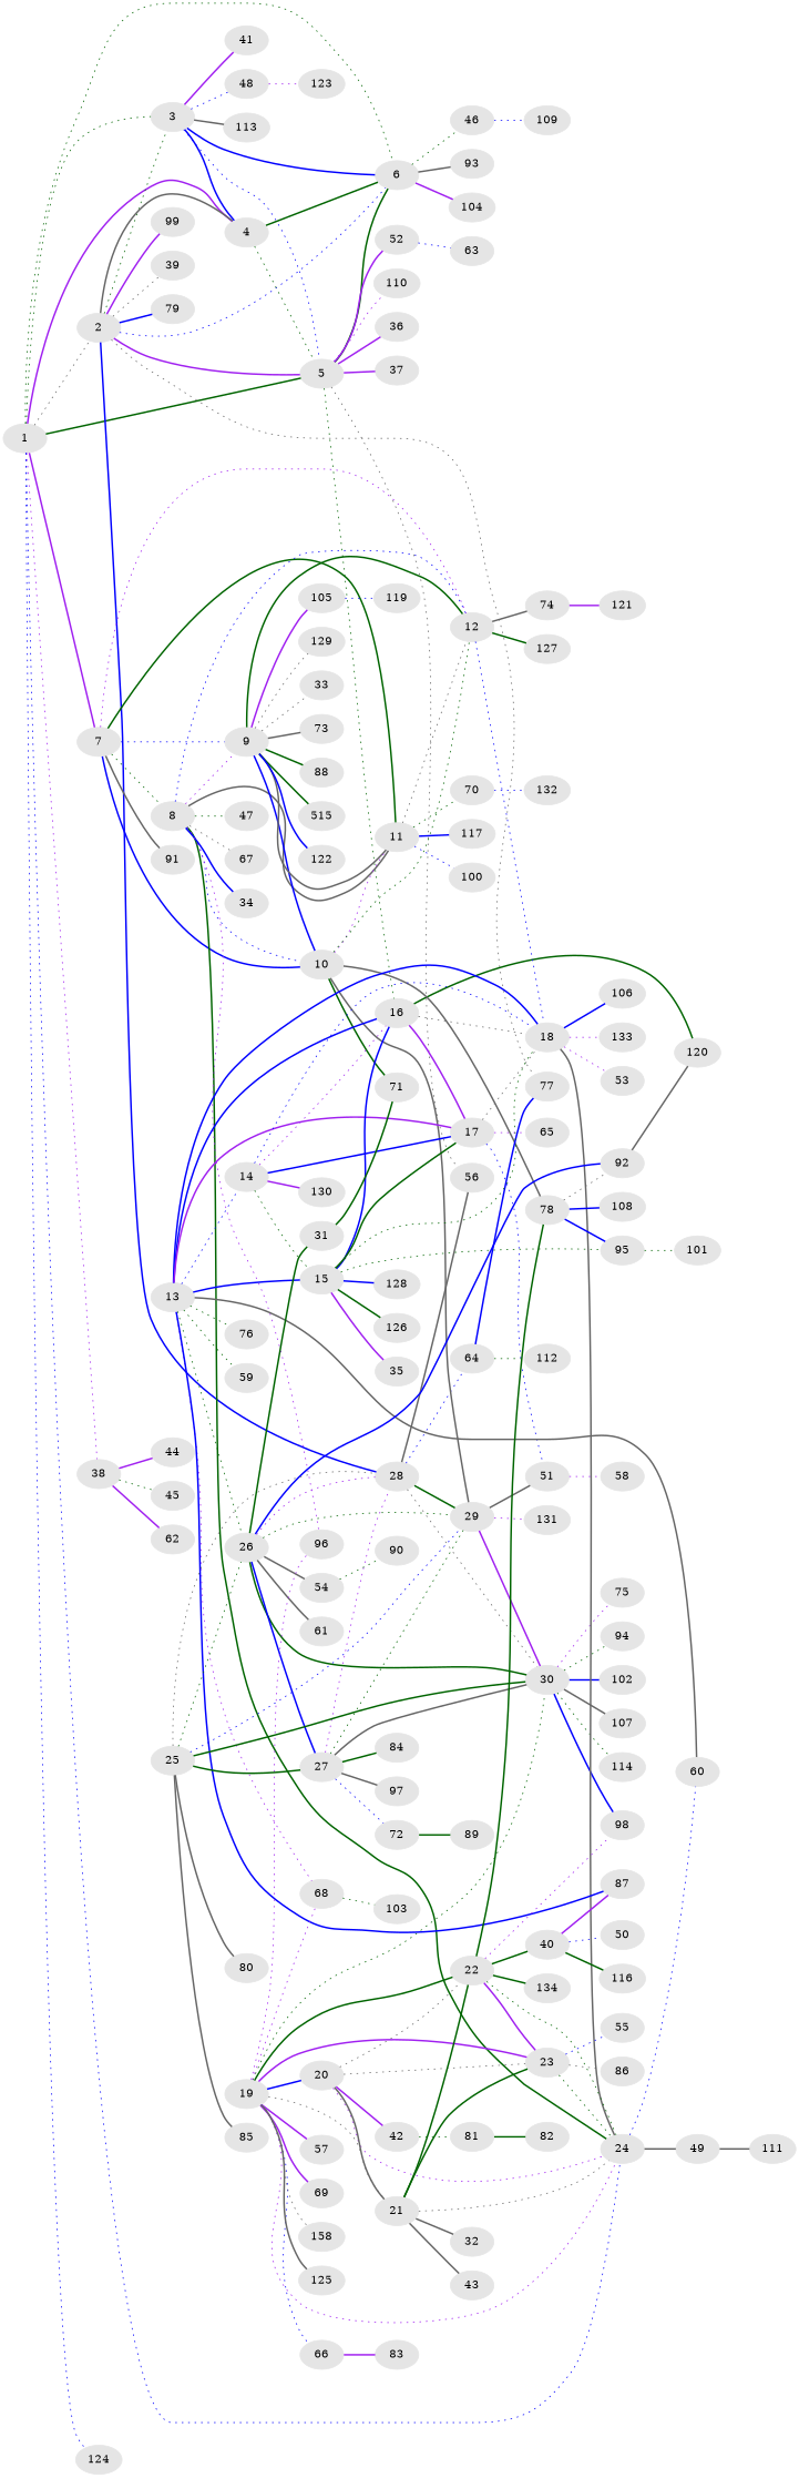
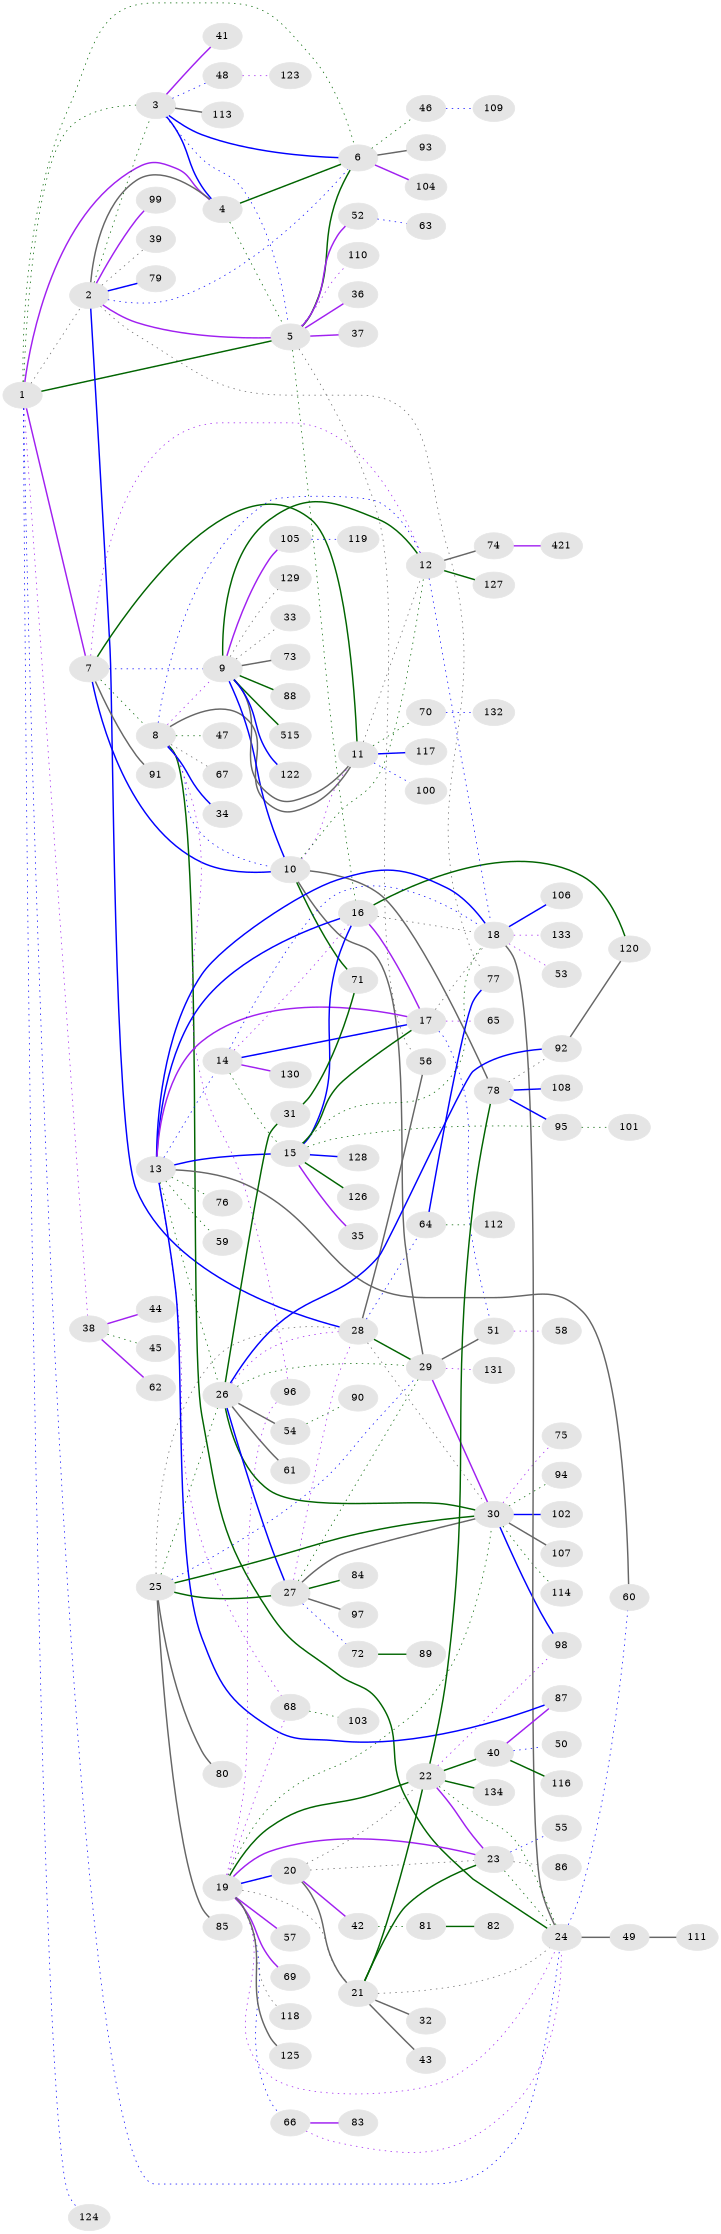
  graph {
    rankdir=LR
    node [color=gray90 style=filled]
    edge [color=darkgreen style=bold]
    1
    2
    3
    4
    5
    6
    7
    24
    38
    124
    28
    39
    77
    79
    99
    41
    48
    113
    16
    36
    37
    52
    56
    110
    46
    93
    104
    8
    9
    10
    11
    12
    91
    60
    49
    44
    45
    62
    29
    30
    64
    123
    18
    17
    120
    63
    109
    34
    47
    67
    96
    33
    73
    88
    105
    n56 [label=515]
    122
    129
    71
    78
    70
    100
    117
    74
    127
    119
    51
    131
    95
    92
    108
    132
    53
    106
    133
-   121
+   121 [label=421]
    13
    14
    15
    26
    59
    68
    76
    87
    130
    35
    126
    128
    65
    27
    31
    54
    61
    103
    101
    58
    19
    20
    21
    22
    23
    57
    66
    69
-   118 [label=158]
+   118
    125
    42
    32
    43
    40
    98
    134
    55
    86
    75
    94
    102
    107
    114
    83
    81
    50
    116
    111
    25
    80
    85
    72
    84
    97
    90
    89
    112
    82
    1 -- 2 [color=gray40 style=dotted]
    1 -- 3 [style=dotted]
    1 -- 4 [color=purple]
    1 -- 5
    1 -- 6 [style=dotted]
    1 -- 7 [color=purple]
    1 -- 24 [color=blue style=dotted]
    1 -- 38 [color=purple style=dotted]
    1 -- 124 [color=blue style=dotted]
    2 -- 3 [style=dotted]
    2 -- 4 [color=gray40]
    2 -- 5 [color=purple]
    2 -- 6 [color=blue style=dotted]
    2 -- 28 [color=blue]
    2 -- 39 [color=gray40 style=dotted]
    2 -- 77 [color=gray40 style=dotted]
    2 -- 79 [color=blue]
    2 -- 99 [color=purple]
    3 -- 4 [color=blue]
    3 -- 5 [color=blue style=dotted]
    3 -- 6 [color=blue]
    3 -- 41 [color=purple]
    3 -- 48 [color=blue style=dotted]
    3 -- 113 [color=gray40]
    4 -- 5 [style=dotted]
    4 -- 6
    5 -- 6
    5 -- 16 [style=dotted]
    5 -- 36 [color=purple]
    5 -- 37 [color=purple]
    5 -- 52 [color=purple]
    5 -- 56 [color=gray40 style=dotted]
    5 -- 110 [color=purple style=dotted]
    6 -- 46 [style=dotted]
    6 -- 93 [color=gray40]
    6 -- 104 [color=purple]
    7 -- 8 [style=dotted]
    7 -- 9 [color=blue style=dotted]
    7 -- 10 [color=blue]
    7 -- 11
    7 -- 12 [color=purple style=dotted]
    7 -- 91 [color=gray40]
    24 -- 60 [color=blue style=dotted]
    24 -- 49 [color=gray40]
    38 -- 44 [color=purple]
    38 -- 45 [style=dotted]
    38 -- 62 [color=purple]
    28 -- 56 [color=gray40]
    28 -- 29
    28 -- 30 [color=gray40 style=dotted]
    28 -- 64 [color=blue style=dotted]
    48 -- 123 [color=purple style=dotted]
    16 -- 18 [color=gray40 style=dotted]
    16 -- 17 [color=purple]
    16 -- 120
    52 -- 63 [color=blue style=dotted]
    46 -- 109 [color=blue style=dotted]
    8 -- 24
    8 -- 9 [color=purple style=dotted]
    8 -- 10 [color=blue style=dotted]
    8 -- 11 [color=gray40]
    8 -- 12 [color=blue style=dotted]
    8 -- 34 [color=blue]
    8 -- 47 [style=dotted]
    8 -- 67 [color=gray40 style=dotted]
    8 -- 96 [color=purple style=dotted]
    9 -- 10 [color=blue]
    9 -- 11 [color=gray40]
    9 -- 12
    9 -- 33 [color=gray40 style=dotted]
    9 -- 73 [color=gray40]
    9 -- 88
    9 -- 105 [color=purple]
    9 -- n56
    9 -- 122 [color=blue]
    9 -- 129 [color=gray40 style=dotted]
    10 -- 11 [color=purple style=dotted]
    10 -- 12 [style=dotted]
    10 -- 29 [color=gray40]
    10 -- 71
    10 -- 78 [color=gray40]
    11 -- 12 [color=gray40 style=dotted]
    11 -- 70 [style=dotted]
    11 -- 100 [color=blue style=dotted]
    11 -- 117 [color=blue]
    12 -- 18 [color=blue style=dotted]
    12 -- 74 [color=gray40]
    12 -- 127
    49 -- 111 [color=gray40]
    29 -- 30 [color=purple]
    29 -- 51 [color=gray40]
    29 -- 131 [color=purple style=dotted]
    30 -- 98 [color=blue]
    30 -- 75 [color=purple style=dotted]
    30 -- 94 [style=dotted]
    30 -- 102 [color=blue]
    30 -- 107 [color=gray40]
    30 -- 114 [style=dotted]
    64 -- 77 [color=blue]
    64 -- 112 [style=dotted]
    18 -- 24 [color=gray40]
    18 -- 53 [color=purple style=dotted]
    18 -- 106 [color=blue]
    18 -- 133 [color=purple style=dotted]
    17 -- 18 [color=gray40 style=dotted]
    17 -- 51 [color=blue style=dotted]
    17 -- 65 [color=purple style=dotted]
    105 -- 119 [color=blue style=dotted]
    78 -- 95 [color=blue]
    78 -- 92 [color=gray40 style=dotted]
    78 -- 108 [color=blue]
    70 -- 132 [color=blue style=dotted]
    74 -- 121 [color=purple]
    51 -- 58 [color=purple style=dotted]
    95 -- 101 [style=dotted]
    92 -- 120 [color=gray40]
    13 -- 16 [color=blue]
    13 -- 60 [color=gray40]
    13 -- 18 [color=blue]
    13 -- 17 [color=purple]
    13 -- 14 [color=blue style=dotted]
    13 -- 15 [color=blue]
    13 -- 26 [style=dotted]
    13 -- 59 [style=dotted]
    13 -- 68 [color=purple style=dotted]
    13 -- 76 [style=dotted]
    13 -- 87 [color=blue]
    14 -- 16 [color=purple style=dotted]
    14 -- 18 [color=blue style=dotted]
    14 -- 17 [color=blue]
    14 -- 15 [style=dotted]
    14 -- 130 [color=purple]
    15 -- 16 [color=blue]
    15 -- 18 [style=dotted]
    15 -- 17
    15 -- 95 [style=dotted]
    15 -- 35 [color=purple]
    15 -- 126
    15 -- 128 [color=blue]
    26 -- 28 [color=purple style=dotted]
    26 -- 29 [style=dotted]
    26 -- 30
    26 -- 92 [color=blue]
    26 -- 27 [color=blue]
    26 -- 31
    26 -- 54 [color=gray40]
    26 -- 61 [color=gray40]
    68 -- 103 [style=dotted]
    27 -- 28 [color=purple style=dotted]
    27 -- 29 [style=dotted]
    27 -- 30 [color=gray40]
    27 -- 72 [color=blue style=dotted]
    27 -- 84
    27 -- 97 [color=gray40]
    31 -- 71
    54 -- 90 [style=dotted]
    19 -- 24 [color=purple style=dotted]
    19 -- 30 [style=dotted]
    19 -- 96 [color=purple style=dotted]
    19 -- 68 [color=purple style=dotted]
    19 -- 20 [color=blue]
    19 -- 21 [color=gray40 style=dotted]
    19 -- 22
    19 -- 23 [color=purple]
    19 -- 57 [color=purple]
    19 -- 66 [color=blue style=dotted]
    19 -- 69 [color=purple]
    19 -- 118 [color=gray40 style=dotted]
    19 -- 125 [color=gray40]
-   20 -- 24 [color=purple style=dotted]
+   66 -- 24 [color=purple style=dotted]
    20 -- 21 [color=gray40]
    20 -- 22 [color=gray40 style=dotted]
    20 -- 23 [color=gray40 style=dotted]
    20 -- 42 [color=purple]
    21 -- 24 [color=gray40 style=dotted]
    21 -- 22
    21 -- 23
    21 -- 32 [color=gray40]
    21 -- 43 [color=gray40]
    22 -- 24 [style=dotted]
    22 -- 78
    22 -- 23 [color=purple]
    22 -- 40
    22 -- 98 [color=purple style=dotted]
    22 -- 134
    23 -- 24 [style=dotted]
    23 -- 55 [color=blue style=dotted]
    23 -- 86 [color=gray40 style=dotted]
    66 -- 83 [color=purple]
    42 -- 81 [style=dotted]
    40 -- 87 [color=purple]
    40 -- 50 [color=blue style=dotted]
    40 -- 116
    81 -- 82
    25 -- 28 [color=gray40 style=dotted]
    25 -- 29 [color=blue style=dotted]
    25 -- 30
    25 -- 26 [style=dotted]
    25 -- 27
    25 -- 80 [color=gray40]
    25 -- 85 [color=gray40]
    72 -- 89
  }
